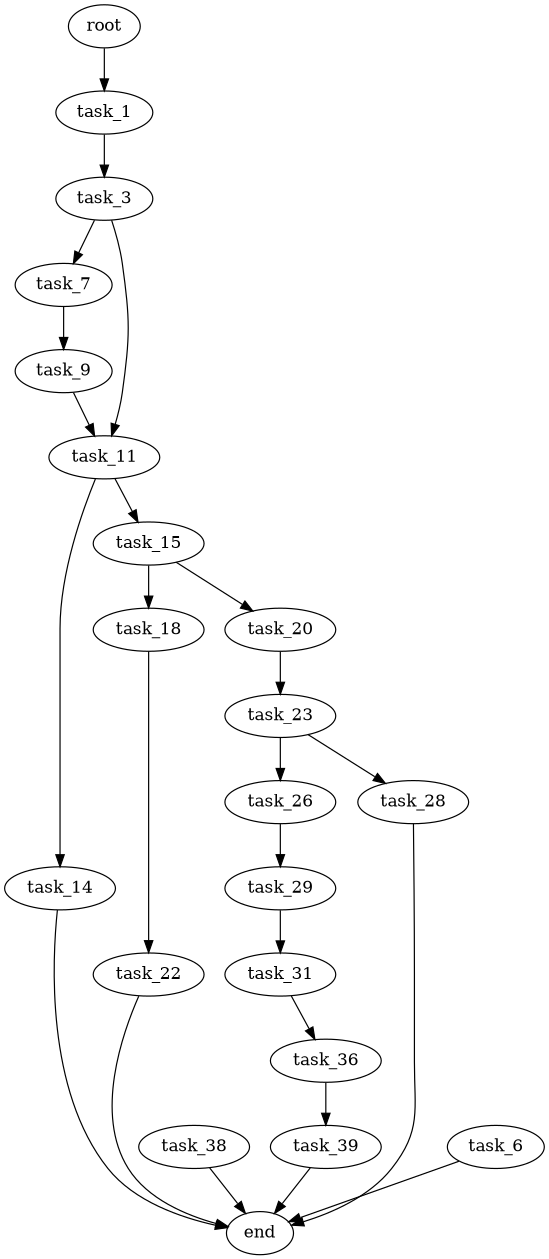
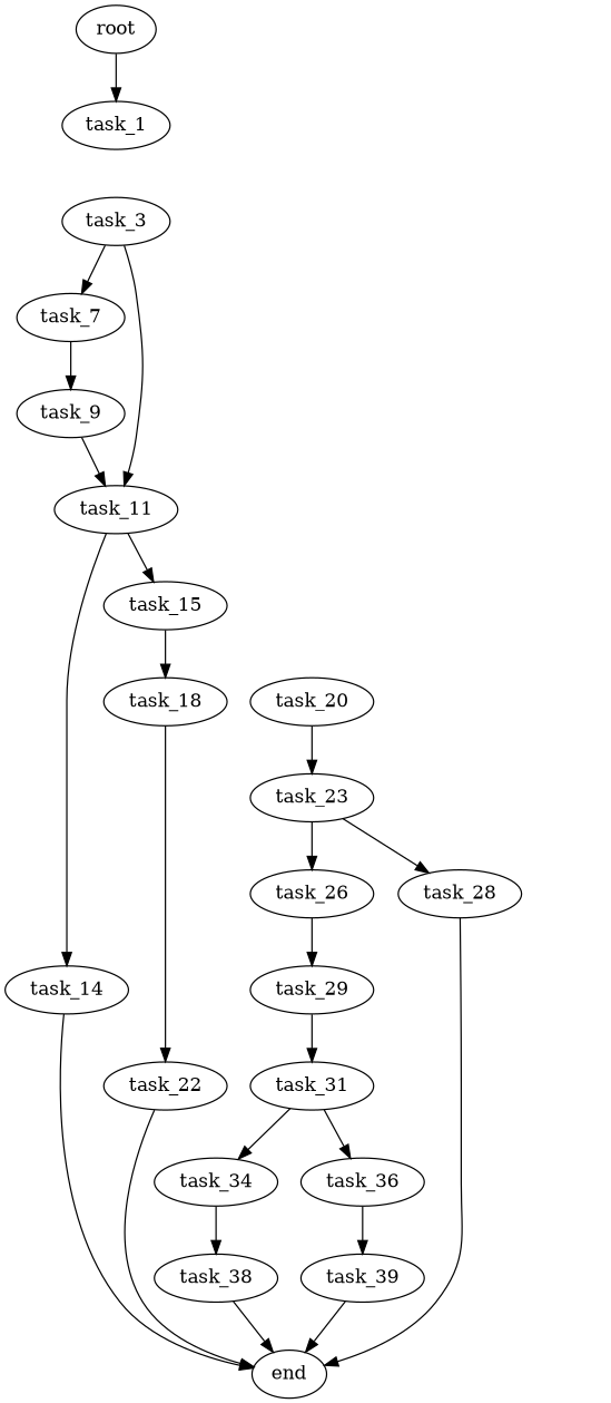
  digraph {
    root
    task_1
    task_3
    task_7
    task_11
-   task_6
    end
    task_9
    task_14
    task_15
    task_18
    task_20
    task_22
    task_23
    task_26
    task_28
    task_29
    task_31
+   task_34
    task_36
    task_38
    task_39
    root -> task_1
-   task_1 -> task_3
    task_3 -> task_7
    task_3 -> task_11
    task_7 -> task_9
    task_11 -> task_14
    task_11 -> task_15
-   task_6 -> end
    task_9 -> task_11
    task_14 -> end
    task_15 -> task_18
-   task_15 -> task_20
    task_18 -> task_22
    task_20 -> task_23
    task_22 -> end
    task_23 -> task_26
    task_23 -> task_28
    task_26 -> task_29
    task_28 -> end
    task_29 -> task_31
+   task_31 -> task_34
    task_31 -> task_36
+   task_34 -> task_38
    task_36 -> task_39
    task_38 -> end
    task_39 -> end
  }
